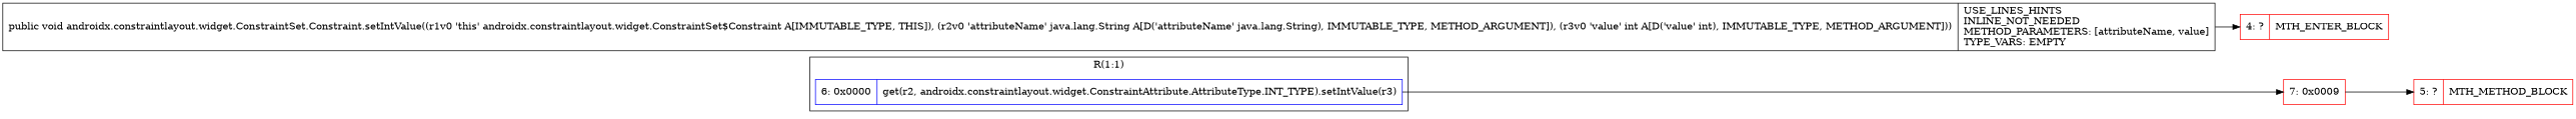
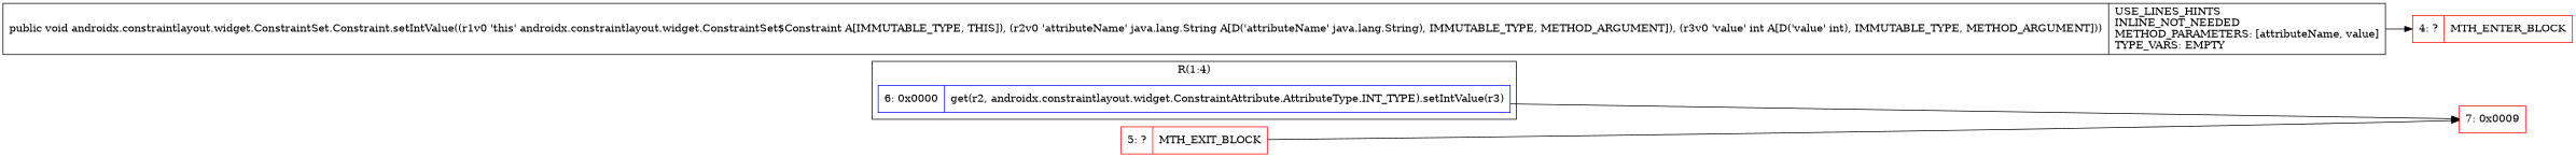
  digraph {
    rankdir=LR
    node [color=red shape=record]
    n1 [color=blue label="{6\:\ 0x0000|get(r2, androidx.constraintlayout.widget.ConstraintAttribute.AttributeType.INT_TYPE).setIntValue(r3)\l}"]
    n2 [label="{7\:\ 0x0009}"]
-   n3 [label="{5\:\ ?|MTH_METHOD_BLOCK\l}"]
+   n3 [label="{5\:\ ?|MTH_EXIT_BLOCK\l}"]
    n4 [label="{4\:\ ?|MTH_ENTER_BLOCK\l}"]
    n5 [label="{public void androidx.constraintlayout.widget.ConstraintSet.Constraint.setIntValue((r1v0 'this' androidx.constraintlayout.widget.ConstraintSet$Constraint A[IMMUTABLE_TYPE, THIS]), (r2v0 'attributeName' java.lang.String A[D('attributeName' java.lang.String), IMMUTABLE_TYPE, METHOD_ARGUMENT]), (r3v0 'value' int A[D('value' int), IMMUTABLE_TYPE, METHOD_ARGUMENT]))  | USE_LINES_HINTS\lINLINE_NOT_NEEDED\lMETHOD_PARAMETERS: [attributeName, value]\lTYPE_VARS: EMPTY\l}" color=""]
    subgraph cluster_1 {
-     label="R(1:1)"
+     label="R(1:4)"
      n1
    }
    n1 -> n2
-   n2 -> n3
+   n3 -> n2
    n5 -> n4
  }
